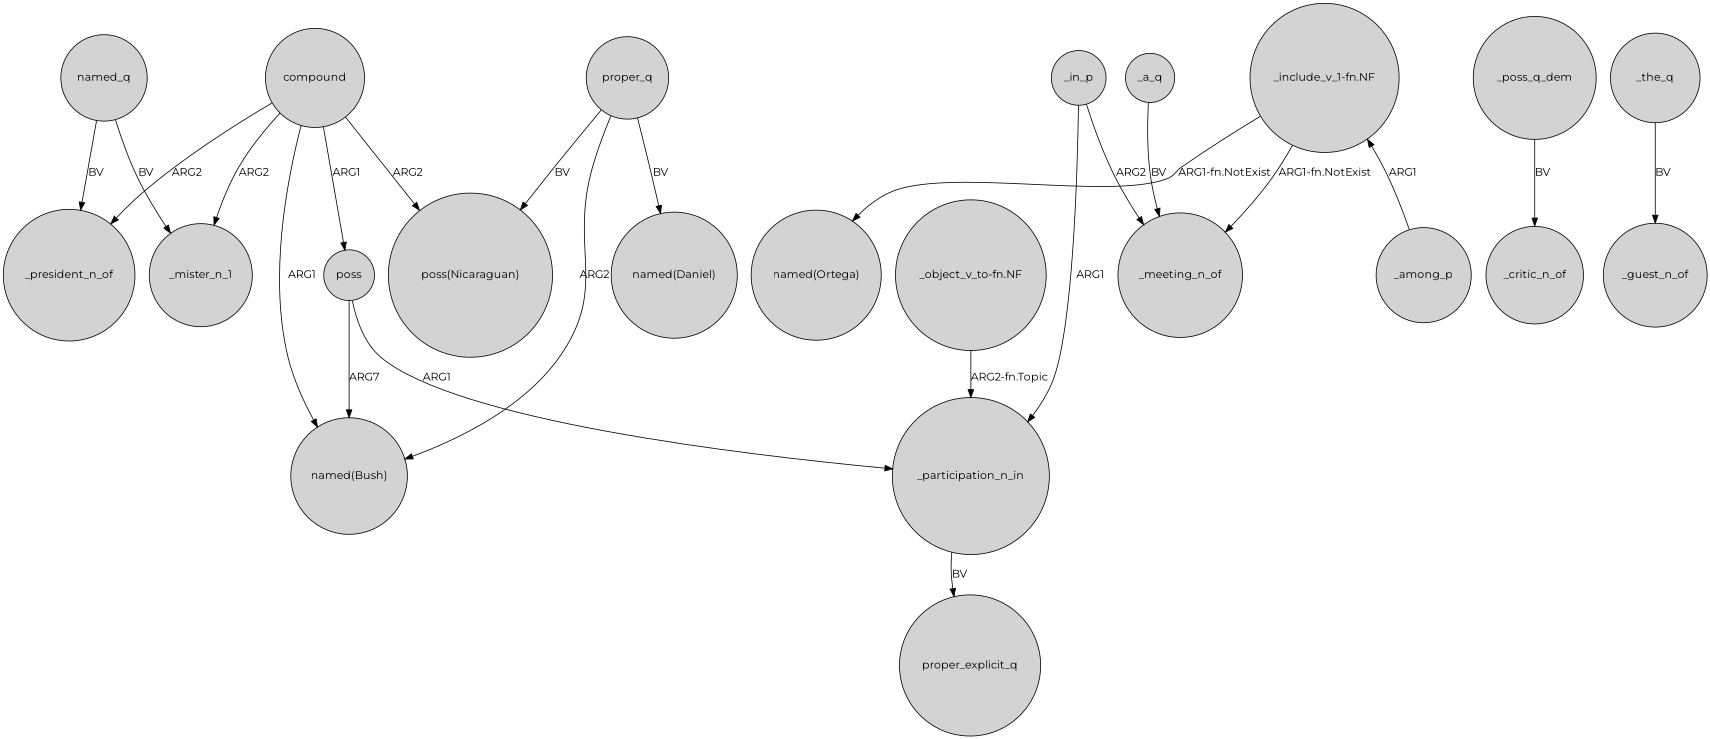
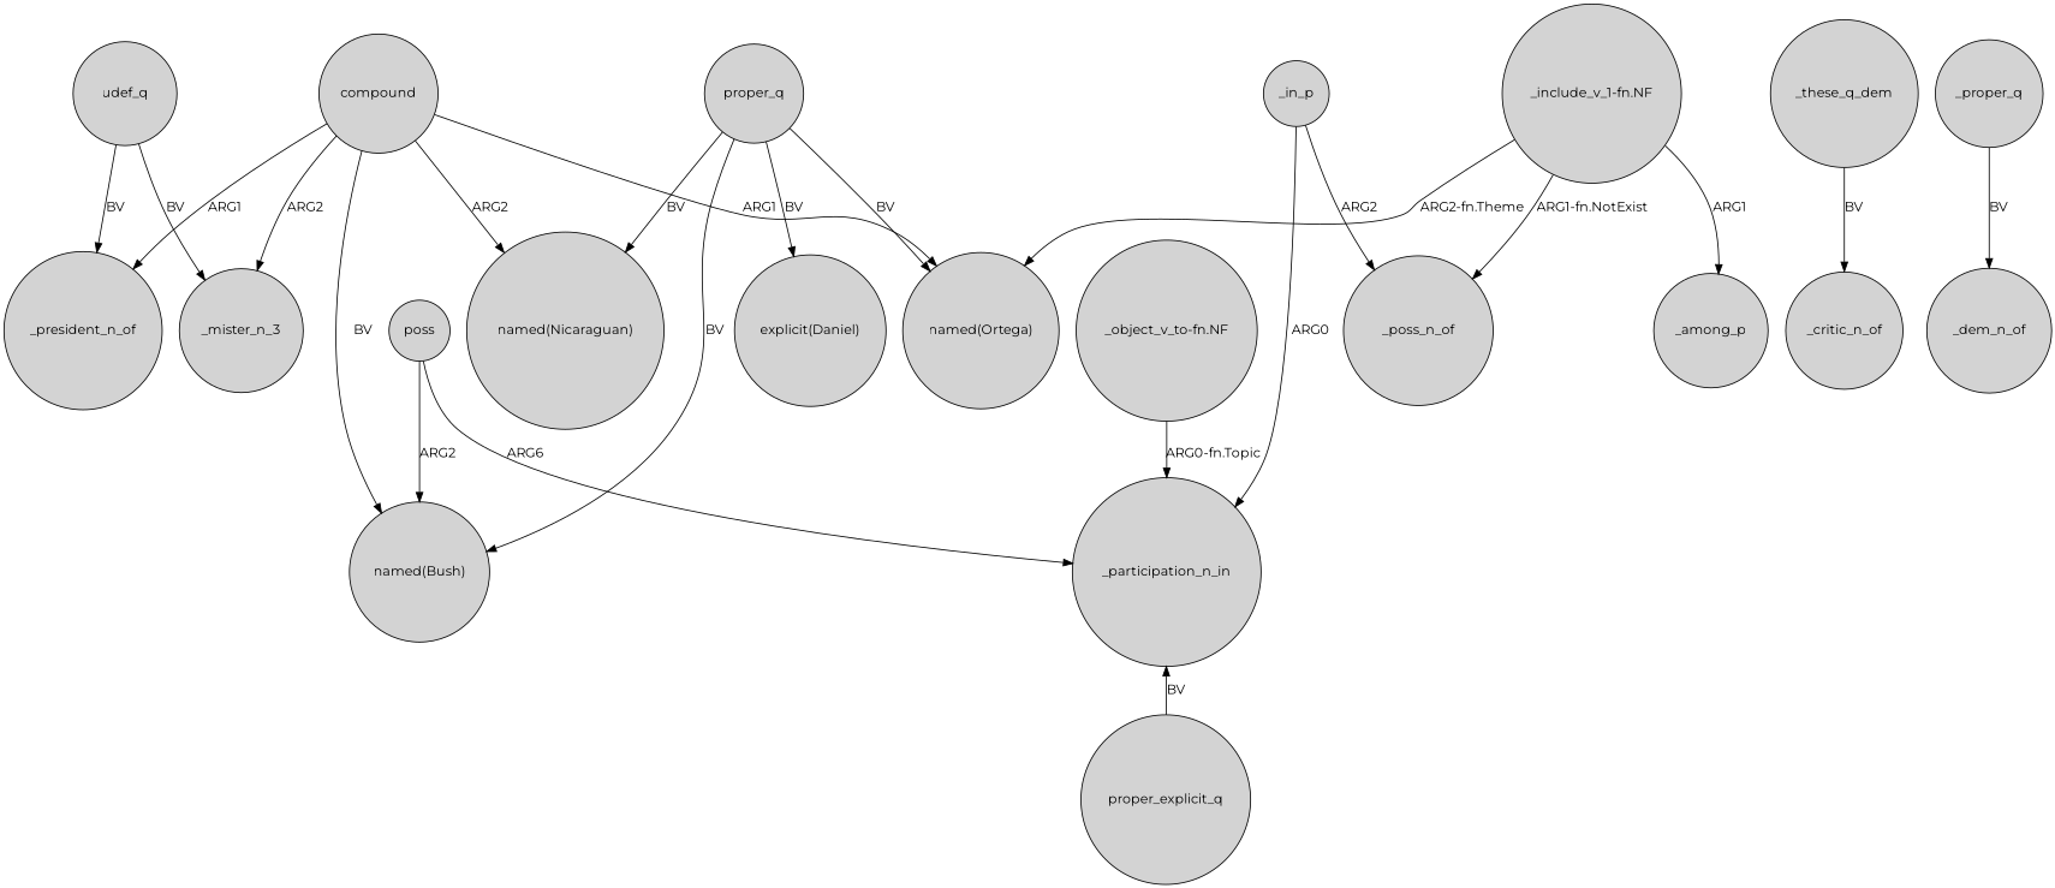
  digraph {
    fontname=Montserrat
    node [fontname=Montserrat shape=circle style=filled]
    edge [fontname=Montserrat]
    "_include_v_1-fn.NF"
    "named(Ortega)"
-   _meeting_n_of
+   _meeting_n_of [label=_poss_n_of]
    "_object_v_to-fn.NF"
    _participation_n_in
    compound
-   _mister_n_1
+   _mister_n_1 [label=_mister_n_3]
    "named(Bush)"
-   "named(Nicaraguan)" [label="poss(Nicaraguan)"]
+   "named(Nicaraguan)"
    _president_n_of
    proper_q
-   "named(Daniel)"
+   "named(Daniel)" [label="explicit(Daniel)"]
    n13 [label=proper_explicit_q]
    _among_p
-   udef_q [label=named_q]
+   udef_q
    poss
    _in_p
-   _a_q
-   _these_q_dem [label=_poss_q_dem]
+   _these_q_dem
    _critic_n_of
-   _the_q
-   _guest_n_of
-   "_include_v_1-fn.NF" -> "named(Ortega)" [label="ARG1-fn.NotExist"]
+   _the_q [label=_proper_q]
+   _guest_n_of [label=_dem_n_of]
+   "_include_v_1-fn.NF" -> "named(Ortega)" [label="ARG2-fn.Theme"]
    "_include_v_1-fn.NF" -> _meeting_n_of [label="ARG1-fn.NotExist"]
-   "_object_v_to-fn.NF" -> _participation_n_in [label="ARG2-fn.Topic"]
-   compound -> poss [label=ARG1]
+   "_object_v_to-fn.NF" -> _participation_n_in [label="ARG0-fn.Topic"]
+   compound -> "named(Ortega)" [label=ARG1]
    compound -> _mister_n_1 [label=ARG2]
-   compound -> "named(Bush)" [label=ARG1]
+   compound -> "named(Bush)" [label=BV]
    compound -> "named(Nicaraguan)" [label=ARG2]
-   compound -> _president_n_of [label=ARG2]
-   proper_q -> "named(Bush)" [label=ARG2]
+   compound -> _president_n_of [label=ARG1]
+   proper_q -> "named(Ortega)" [label=BV]
+   proper_q -> "named(Bush)" [label=BV]
    proper_q -> "named(Nicaraguan)" [label=BV]
    proper_q -> "named(Daniel)" [label=BV]
-   _participation_n_in -> n13 [label=BV]
-   _among_p -> "_include_v_1-fn.NF" [label=ARG1]
+   n13 -> _participation_n_in [label=BV]
+   "_include_v_1-fn.NF" -> _among_p [label=ARG1]
    udef_q -> _mister_n_1 [label=BV]
    udef_q -> _president_n_of [label=BV]
-   poss -> _participation_n_in [label=ARG1]
-   poss -> "named(Bush)" [label=ARG7]
+   poss -> _participation_n_in [label=ARG6]
+   poss -> "named(Bush)" [label=ARG2]
    _in_p -> _meeting_n_of [label=ARG2]
-   _in_p -> _participation_n_in [label=ARG1]
-   _a_q -> _meeting_n_of [label=BV]
+   _in_p -> _participation_n_in [label=ARG0]
    _these_q_dem -> _critic_n_of [label=BV]
    _the_q -> _guest_n_of [label=BV]
  }
